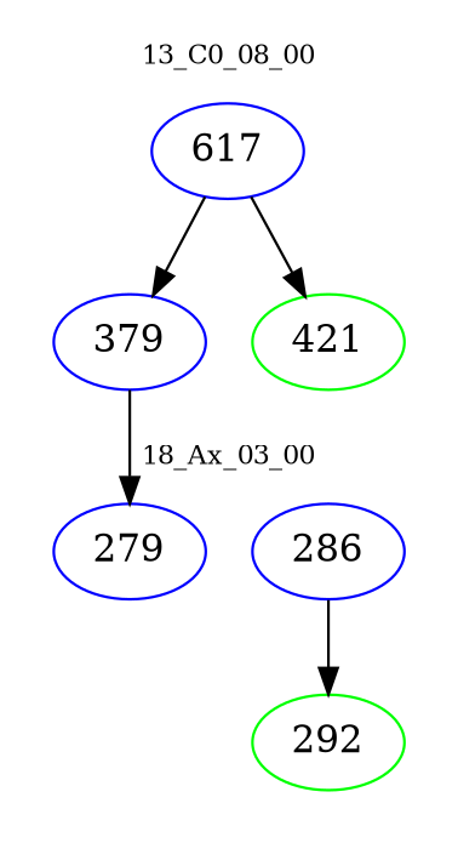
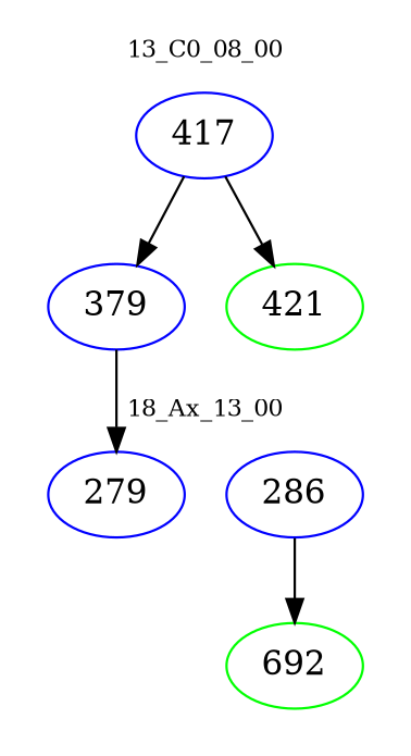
  digraph {
    node [color=blue]
    edge [color=black]
    n1 [label=286]
    n2 [label=279]
-   n3 [color=green label=292]
-   n4 [label=617]
+   n3 [color=green label=692]
+   n4 [label=417]
    n5 [label=379]
    n6 [color=green label=421]
    subgraph cluster_1 {
      color=white
      fontsize=10
-     label="18_Ax_03_00"
+     label="18_Ax_13_00"
      n1
      n2
      n3
    }
    subgraph cluster_2 {
      color=white
      fontsize=10
      label="13_C0_08_00"
      n4
      n5
      n6
    }
    n1 -> n3
    n4 -> n5
    n4 -> n6
    n5 -> n2
  }
